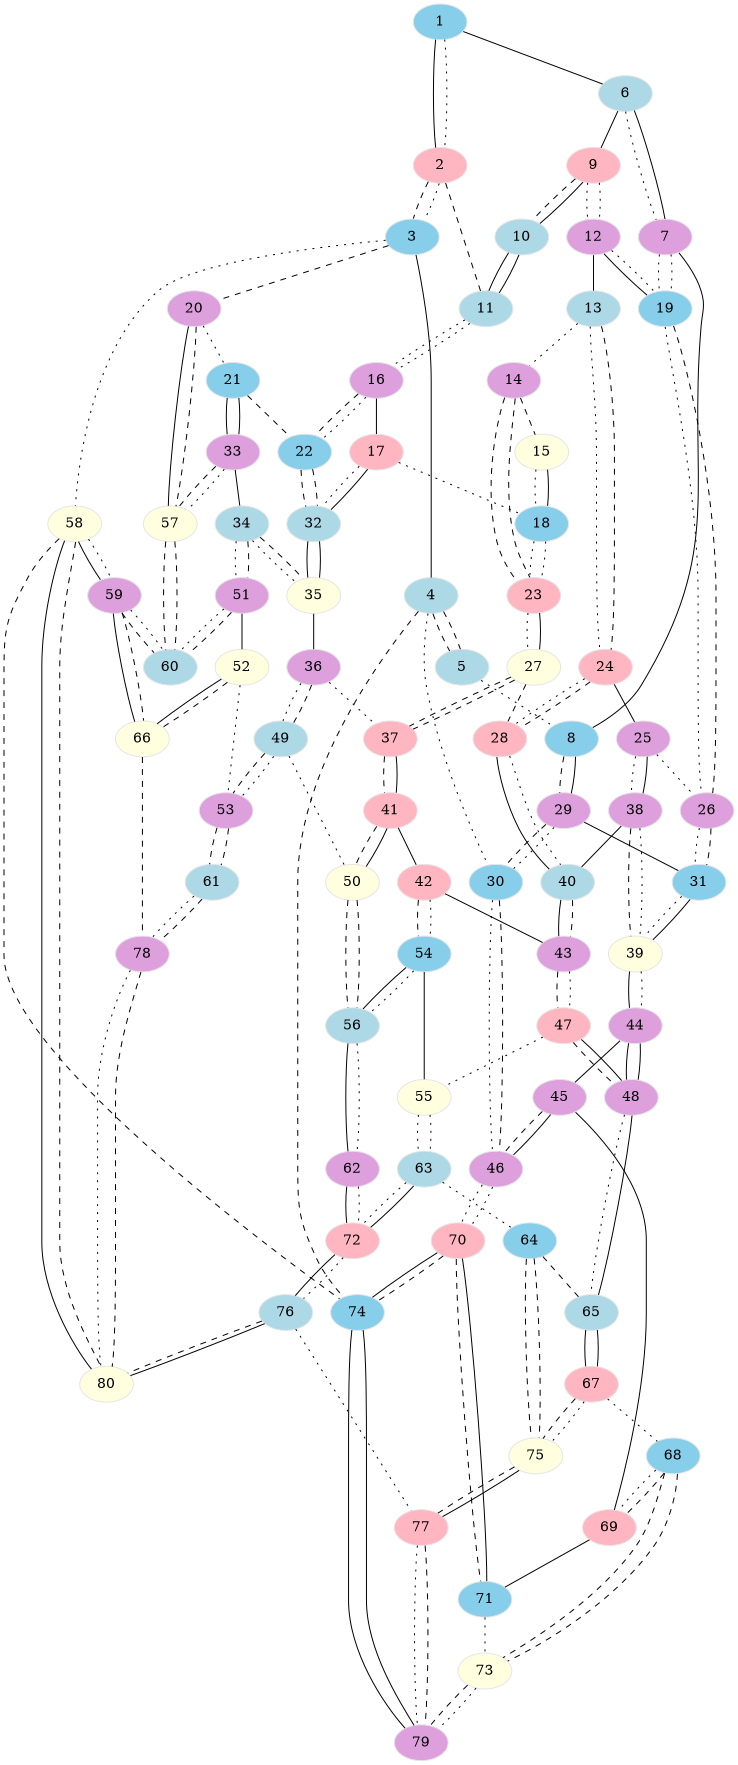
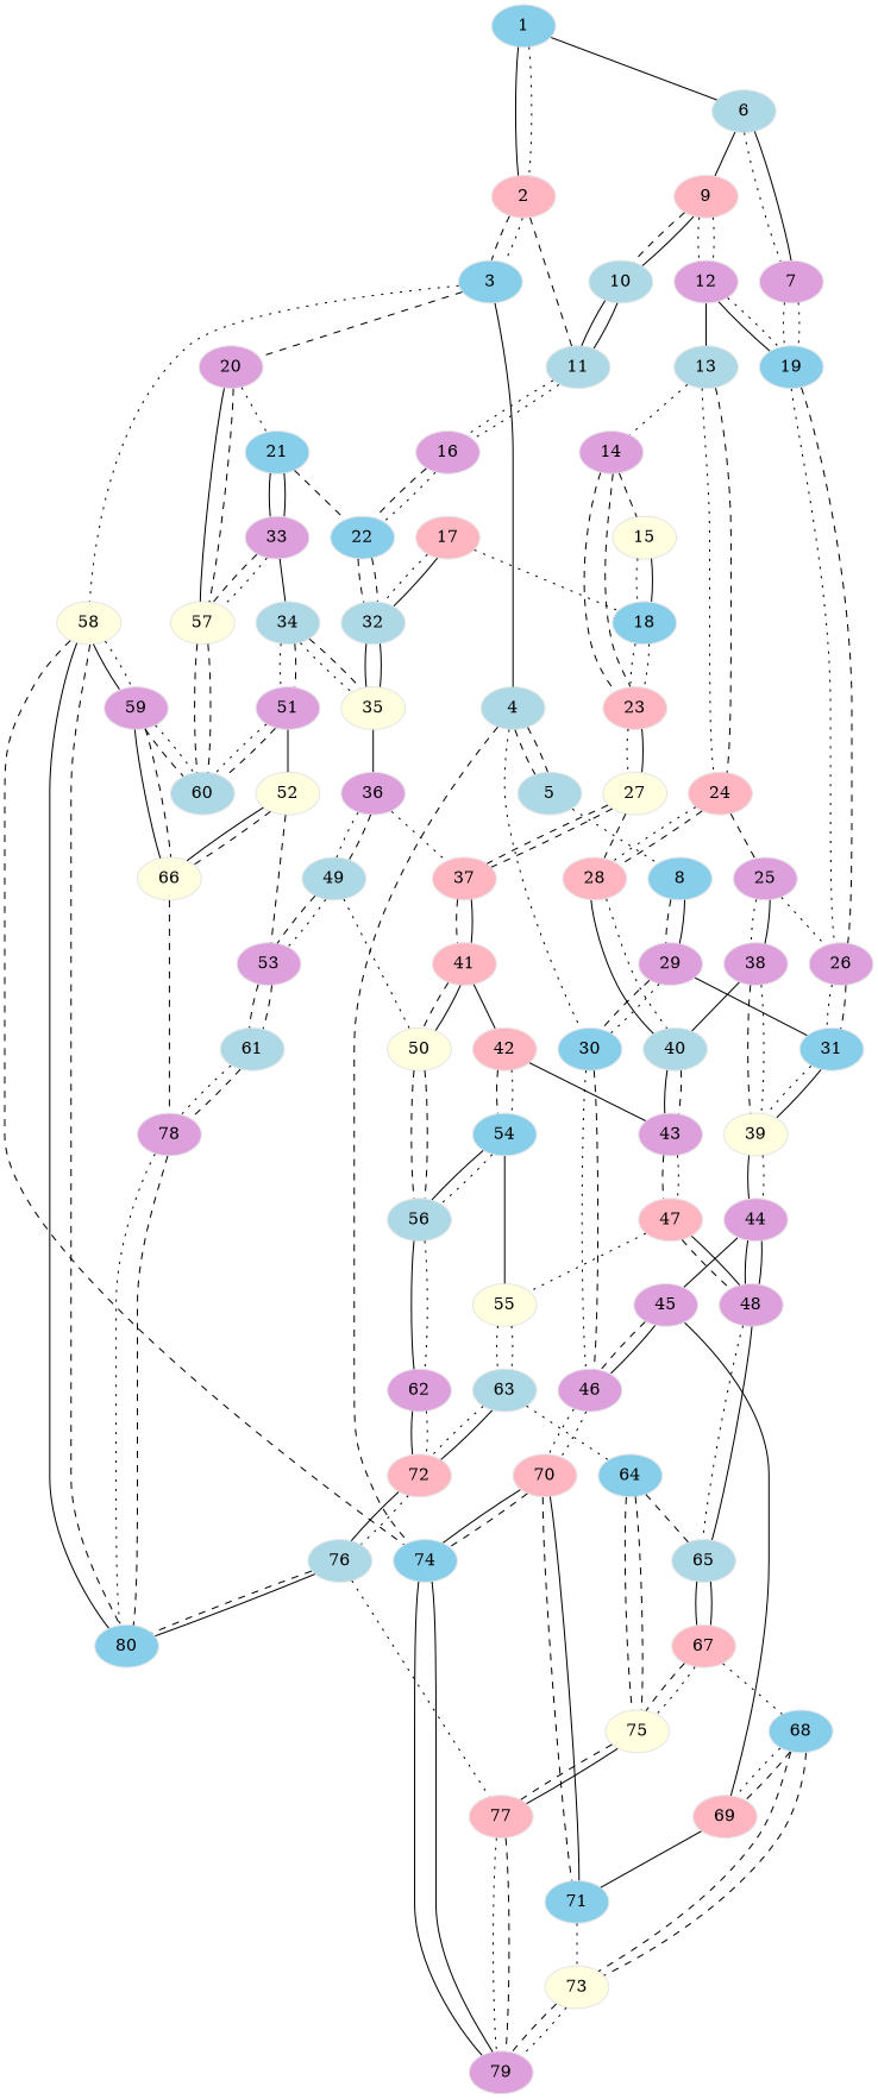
  graph {
    node [color=gray90 fillcolor=plum style=filled]
    edge [style=dotted]
    1 [fillcolor=skyblue]
    2 [fillcolor=lightpink]
    6 [fillcolor=lightblue]
    3 [fillcolor=skyblue]
    11 [fillcolor=lightblue]
    7
    9 [fillcolor=lightpink]
    4 [fillcolor=lightblue]
    20
    58 [fillcolor=lightyellow]
    16
    5 [fillcolor=lightblue]
    30 [fillcolor=skyblue]
    74 [fillcolor=skyblue]
    21 [fillcolor=skyblue]
    57 [fillcolor=lightyellow]
    59
-   80 [fillcolor=lightyellow]
+   80 [fillcolor=skyblue]
    8 [fillcolor=skyblue]
    46
    79
    29
    19 [fillcolor=skyblue]
    10 [fillcolor=lightblue]
    12
    26
    31 [fillcolor=skyblue]
    13 [fillcolor=lightblue]
    17 [fillcolor=lightpink]
    22 [fillcolor=skyblue]
    14
    24 [fillcolor=lightpink]
    15 [fillcolor=lightyellow]
    23 [fillcolor=lightpink]
    25
    28 [fillcolor=lightpink]
    18 [fillcolor=skyblue]
    27 [fillcolor=lightyellow]
    32 [fillcolor=lightblue]
    35 [fillcolor=lightyellow]
    33
    60 [fillcolor=lightblue]
    34 [fillcolor=lightblue]
    37 [fillcolor=lightpink]
    38
    40 [fillcolor=lightblue]
    39 [fillcolor=lightyellow]
    41 [fillcolor=lightpink]
    43
    70 [fillcolor=lightpink]
    44
    36
    51
    52 [fillcolor=lightyellow]
    49 [fillcolor=lightblue]
    50 [fillcolor=lightyellow]
    53
    42 [fillcolor=lightpink]
    45
    48
    47 [fillcolor=lightpink]
    54 [fillcolor=skyblue]
    56 [fillcolor=lightblue]
    55 [fillcolor=lightyellow]
    69 [fillcolor=lightpink]
    65 [fillcolor=lightblue]
    71 [fillcolor=skyblue]
    63 [fillcolor=lightblue]
    67 [fillcolor=lightpink]
    61 [fillcolor=lightblue]
    62
    66 [fillcolor=lightyellow]
    78
    72 [fillcolor=lightpink]
    64 [fillcolor=skyblue]
    76 [fillcolor=lightblue]
    75 [fillcolor=lightyellow]
    77 [fillcolor=lightpink]
    68 [fillcolor=skyblue]
    73 [fillcolor=lightyellow]
    1 -- 2 [style=solid]
    1 -- 2
    1 -- 6 [style=solid]
    2 -- 3 [style=dashed]
    2 -- 3
    2 -- 11 [style=dashed]
    6 -- 7
    6 -- 7 [style=solid]
    6 -- 9 [style=solid]
    3 -- 4 [style=solid]
    3 -- 20 [style=dashed]
    3 -- 58
    11 -- 16
    11 -- 16
-   7 -- 8 [style=solid]
    7 -- 19
    7 -- 19
    9 -- 10 [style=dashed]
    9 -- 10 [style=solid]
    9 -- 12
    9 -- 12
    4 -- 5 [style=dashed]
    4 -- 5 [style=dashed]
    4 -- 30
    4 -- 74 [style=dashed]
    20 -- 21
    20 -- 57 [style=solid]
    20 -- 57 [style=dashed]
    58 -- 74 [style=dashed]
    58 -- 59 [style=solid]
    58 -- 59
    58 -- 80 [style=solid]
    58 -- 80 [style=dashed]
-   16 -- 17 [style=solid]
    16 -- 22 [style=dashed]
    16 -- 22
    5 -- 8
    30 -- 46
    30 -- 46 [style=dashed]
    74 -- 79 [style=solid]
    74 -- 79 [style=solid]
    21 -- 22 [style=dashed]
    21 -- 33 [style=solid]
    21 -- 33 [style=solid]
    57 -- 60 [style=dashed]
    57 -- 60 [style=dashed]
    59 -- 60 [style=dashed]
    59 -- 60
    59 -- 66 [style=solid]
    59 -- 66 [style=dashed]
    8 -- 29 [style=dashed]
    8 -- 29 [style=solid]
    46 -- 70
    46 -- 70
    29 -- 30 [style=dashed]
    29 -- 30
    29 -- 31 [style=solid]
    19 -- 26
    19 -- 26 [style=dashed]
    10 -- 11 [style=solid]
    10 -- 11 [style=solid]
    12 -- 19 [style=solid]
    12 -- 19
    12 -- 13 [style=solid]
    26 -- 31
    26 -- 31 [style=dashed]
    31 -- 39
    31 -- 39 [style=solid]
    13 -- 14
    13 -- 24
    13 -- 24 [style=dashed]
    17 -- 18
    17 -- 32
    17 -- 32 [style=solid]
    22 -- 32 [style=dashed]
    22 -- 32 [style=dashed]
    14 -- 15 [style=dashed]
    14 -- 23 [style=dashed]
    14 -- 23 [style=dashed]
-   24 -- 25 [style=solid]
+   24 -- 25 [style=dashed]
    24 -- 28
    24 -- 28 [style=dashed]
    15 -- 18
    15 -- 18 [style=solid]
    23 -- 27
    23 -- 27 [style=solid]
    25 -- 26
    25 -- 38
    25 -- 38 [style=solid]
    28 -- 40 [style=solid]
    28 -- 40
    18 -- 23
    18 -- 23
    27 -- 28 [style=dashed]
    27 -- 37 [style=dashed]
    27 -- 37 [style=dashed]
    32 -- 35 [style=solid]
    32 -- 35 [style=solid]
    35 -- 36 [style=solid]
    33 -- 57 [style=dashed]
    33 -- 57
    33 -- 34 [style=solid]
    34 -- 35
    34 -- 35 [style=dashed]
    34 -- 51
    34 -- 51 [style=dashed]
    37 -- 41 [style=dashed]
    37 -- 41 [style=solid]
    38 -- 40 [style=solid]
    38 -- 39 [style=dashed]
    38 -- 39
    40 -- 43 [style=solid]
    40 -- 43 [style=dashed]
    39 -- 44 [style=solid]
    39 -- 44
    41 -- 50 [style=dashed]
    41 -- 50 [style=solid]
    41 -- 42 [style=solid]
    43 -- 47 [style=dashed]
    43 -- 47
    70 -- 74 [style=solid]
    70 -- 74 [style=dashed]
    70 -- 71 [style=dashed]
    70 -- 71 [style=solid]
    44 -- 45 [style=solid]
    44 -- 48 [style=solid]
    44 -- 48 [style=solid]
    36 -- 37
    36 -- 49
    36 -- 49 [style=dashed]
    51 -- 60
    51 -- 60 [style=dashed]
    51 -- 52 [style=solid]
-   52 -- 53
+   52 -- 53 [style=dashed]
    52 -- 66 [style=solid]
    52 -- 66 [style=dashed]
    49 -- 50
    49 -- 53 [style=dashed]
    49 -- 53
    50 -- 56 [style=dashed]
    50 -- 56 [style=dashed]
    53 -- 61 [style=dashed]
    53 -- 61 [style=dashed]
    42 -- 43 [style=solid]
    42 -- 54 [style=dashed]
    42 -- 54
    45 -- 46 [style=dashed]
    45 -- 46 [style=solid]
    45 -- 69 [style=solid]
    48 -- 65
    48 -- 65 [style=solid]
    47 -- 48 [style=dashed]
    47 -- 48 [style=solid]
    47 -- 55
    54 -- 56 [style=solid]
    54 -- 56
    54 -- 55 [style=solid]
    56 -- 62 [style=solid]
    56 -- 62
    55 -- 63
    55 -- 63
    69 -- 71 [style=solid]
    65 -- 67 [style=solid]
    65 -- 67 [style=solid]
    71 -- 73
    63 -- 72
    63 -- 72 [style=solid]
    63 -- 64
    67 -- 75 [style=dashed]
    67 -- 75
    67 -- 68
    61 -- 78
    61 -- 78 [style=dashed]
    62 -- 72 [style=solid]
    62 -- 72
    66 -- 78 [style=dashed]
    78 -- 80
    78 -- 80 [style=dashed]
    72 -- 76 [style=solid]
    72 -- 76
    64 -- 65 [style=dashed]
    64 -- 75 [style=dashed]
    64 -- 75 [style=dashed]
    76 -- 80 [style=dashed]
    76 -- 80 [style=solid]
    76 -- 77
    75 -- 77 [style=dashed]
    75 -- 77 [style=solid]
    77 -- 79
    77 -- 79 [style=dashed]
    68 -- 69
    68 -- 69 [style=dashed]
    68 -- 73 [style=dashed]
    68 -- 73 [style=dashed]
    73 -- 79 [style=dashed]
    73 -- 79
  }
